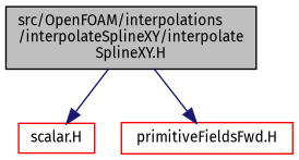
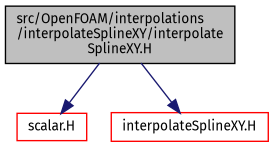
  digraph {
    fontname="Fira Sans"
    node [color=red fontname="Fira Sans" fontsize=10 shape=record]
    edge [color=midnightblue fontname="Fira Sans" fontsize=10 labelfontname=Helvetica labelfontsize=10 style=solid]
    n1 [color=black fillcolor=grey75 fontcolor=black height=0.2 label="src/OpenFOAM/interpolations\l/interpolateSplineXY/interpolate\lSplineXY.H" style=filled width=0.4]
    n2 [height=0.2 label="scalar.H" width=0.4]
-   n3 [height=0.2 label="primitiveFieldsFwd.H" width=0.4]
+   n3 [height=0.2 label="interpolateSplineXY.H" width=0.4]
    n1 -> n2
    n1 -> n3
  }
